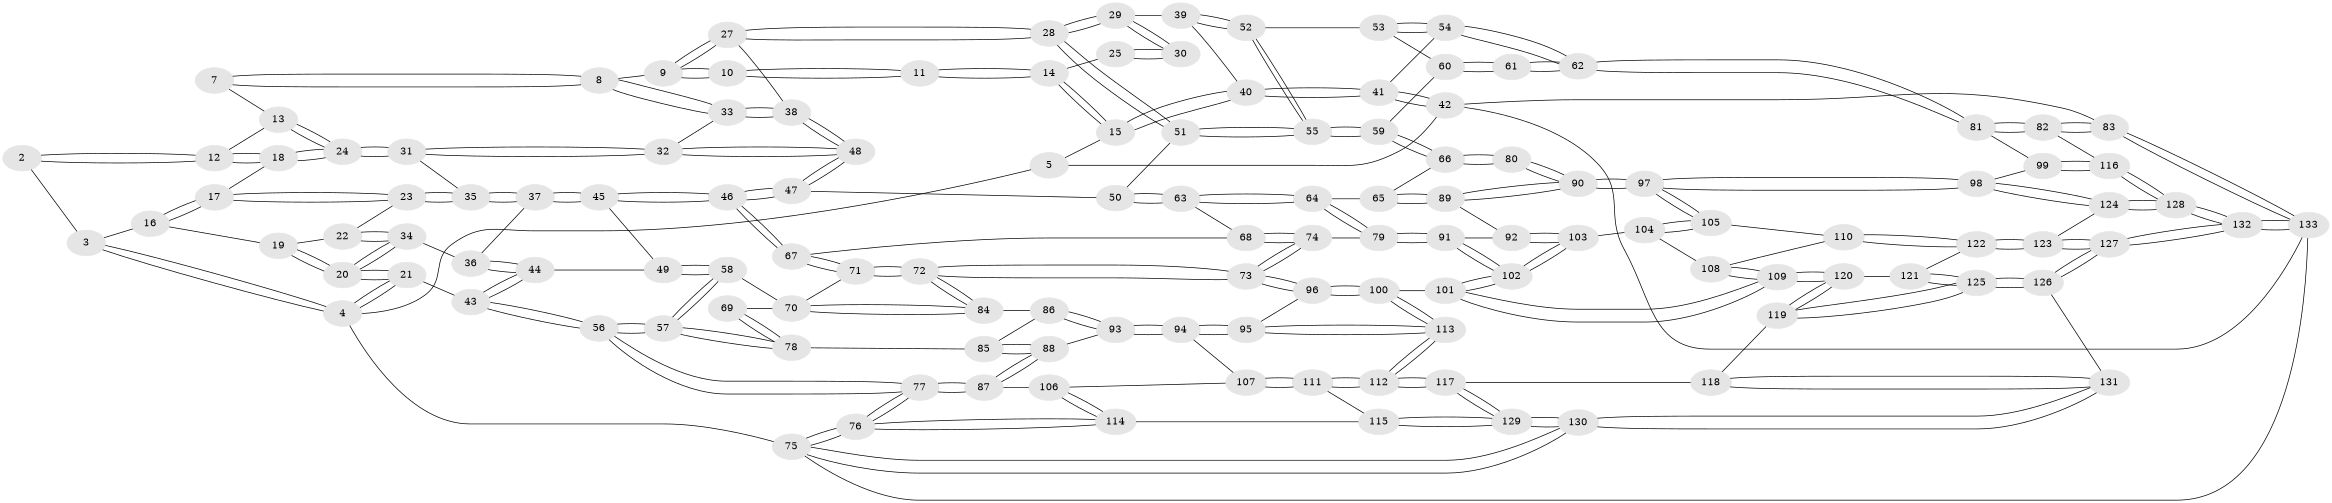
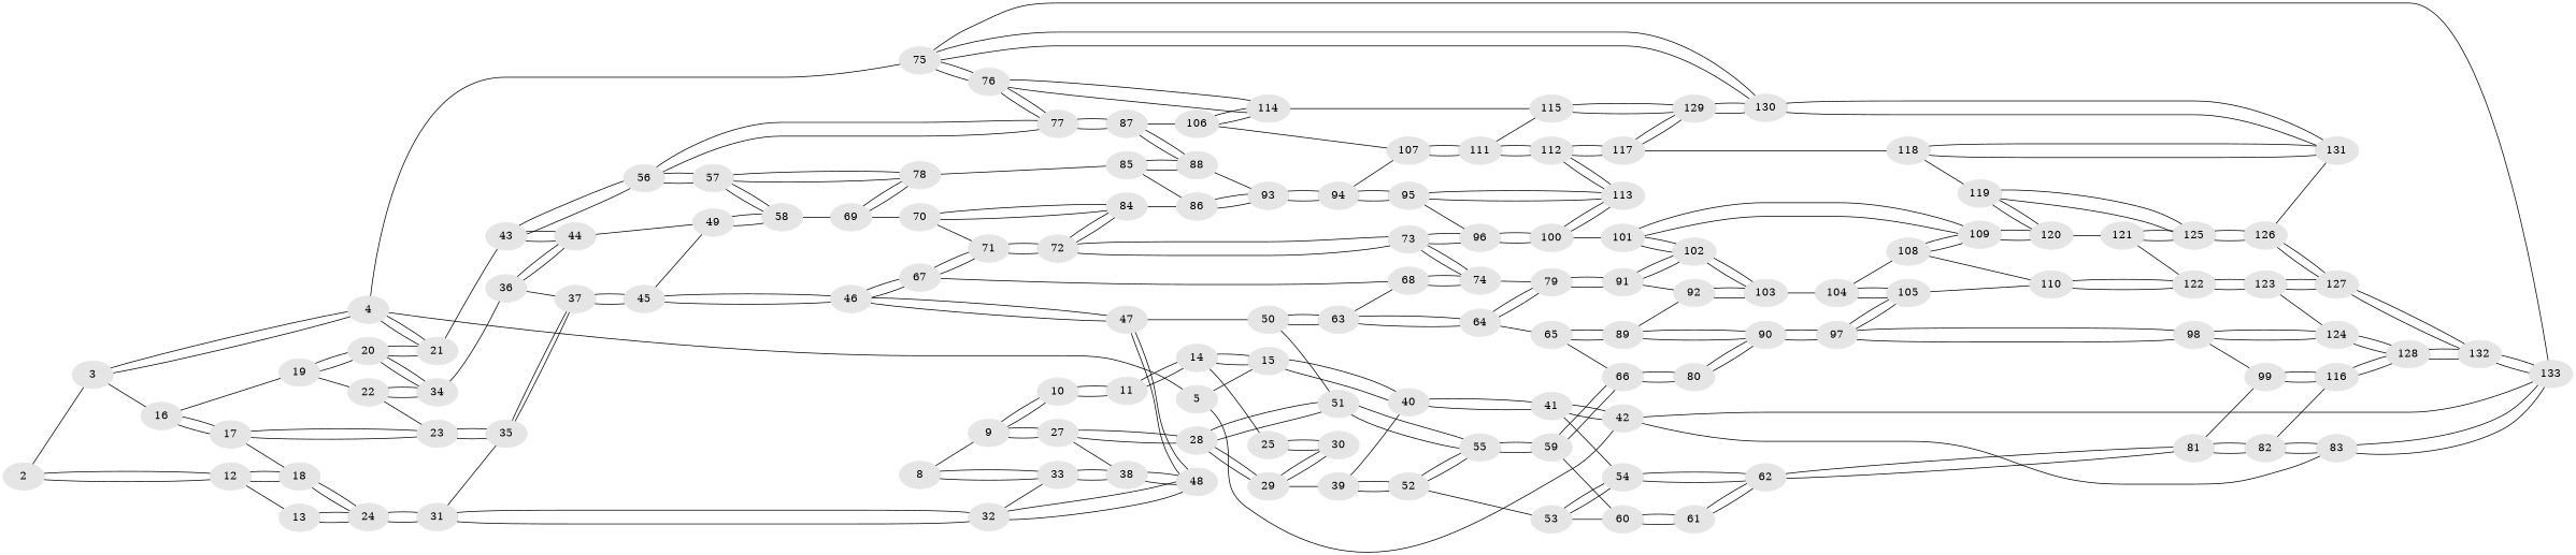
  graph {
    rankdir=LR
    node [color=gray90 style=filled]
    2
    3
    12
-   7
    8
    13
    4
    16
    18
    5
    21
    75
    17
    19
    15
    42
    43
    133
    76
    130
    40
    83
    11
    14
    9
    33
    24
    10
    27
    38
    28
    25
    31
    30
    41
    23
    20
    22
    35
    34
    36
    44
    56
    37
    32
    29
    51
    48
    39
    55
    52
    45
    49
    46
    53
    54
    62
    57
    77
    58
    47
    67
    50
    68
    71
    63
    69
    64
    59
    60
    61
    81
    66
    78
    87
    85
    70
    80
    90
    82
    99
    65
    79
    74
    89
    91
    92
    72
    84
    86
    73
    96
    100
    114
    131
    115
    88
    106
    102
    97
    116
    128
    93
    94
    107
    103
    98
    105
    104
    95
    113
    111
    101
    124
    110
    109
    120
    108
    122
    112
    121
    123
    117
    129
    118
    132
    119
    125
    126
    127
    2 -- 3
    2 -- 12
    2 -- 12
    3 -- 4
    3 -- 4
    3 -- 16
    12 -- 13
    12 -- 18
    12 -- 18
-   7 -- 8
-   7 -- 8
-   7 -- 13
    8 -- 9
    8 -- 33
    8 -- 33
    13 -- 24
    13 -- 24
    4 -- 5
    4 -- 21
    4 -- 21
    4 -- 75
    16 -- 17
    16 -- 17
    16 -- 19
    18 -- 24
    18 -- 24
    5 -- 15
    5 -- 42
    21 -- 43
    75 -- 133
    75 -- 76
    75 -- 76
    75 -- 130
    75 -- 130
    17 -- 18
    17 -- 23
    17 -- 23
    19 -- 20
    19 -- 20
    19 -- 22
    15 -- 40
    15 -- 40
    42 -- 133
    42 -- 83
    43 -- 44
    43 -- 44
    43 -- 56
    43 -- 56
    76 -- 77
    76 -- 77
    76 -- 114
    76 -- 114
    130 -- 131
    130 -- 131
    40 -- 41
    40 -- 41
    83 -- 133
    83 -- 133
    11 -- 14
    11 -- 14
    14 -- 15
    14 -- 15
    14 -- 25
    9 -- 10
    9 -- 10
    9 -- 27
    9 -- 27
    33 -- 38
    33 -- 38
    24 -- 31
    24 -- 31
    10 -- 11
    10 -- 11
    27 -- 38
    27 -- 28
    27 -- 28
    38 -- 48
    38 -- 48
    28 -- 29
    28 -- 29
    28 -- 51
    28 -- 51
    25 -- 30
    25 -- 30
    31 -- 35
    31 -- 32
    31 -- 32
    41 -- 42
    41 -- 42
    41 -- 54
    23 -- 35
    23 -- 35
    20 -- 21
    20 -- 21
    20 -- 34
    20 -- 34
    22 -- 23
    22 -- 34
    22 -- 34
    35 -- 37
    35 -- 37
    34 -- 36
    36 -- 44
    36 -- 44
    36 -- 37
    44 -- 49
    56 -- 57
    56 -- 57
    56 -- 77
    56 -- 77
    37 -- 45
    37 -- 45
    32 -- 33
    32 -- 48
    32 -- 48
    29 -- 30
    29 -- 30
    29 -- 39
    51 -- 55
    51 -- 55
    39 -- 40
    39 -- 52
    39 -- 52
    55 -- 59
    55 -- 59
    52 -- 55
    52 -- 55
    52 -- 53
    45 -- 49
    45 -- 46
    45 -- 46
    49 -- 58
    49 -- 58
    46 -- 47
    46 -- 47
    46 -- 67
    46 -- 67
    53 -- 54
    53 -- 54
    53 -- 60
    54 -- 62
    54 -- 62
    62 -- 81
    62 -- 81
    57 -- 58
    57 -- 58
    57 -- 78
    57 -- 78
    77 -- 87
    77 -- 87
-   58 -- 70
+   58 -- 69
    47 -- 48
    47 -- 48
    47 -- 50
    67 -- 68
    67 -- 71
    67 -- 71
    50 -- 51
    50 -- 63
    50 -- 63
    68 -- 74
    68 -- 74
    71 -- 72
    71 -- 72
    63 -- 68
    63 -- 64
    63 -- 64
    69 -- 78
    69 -- 78
    69 -- 70
    64 -- 65
    64 -- 79
    64 -- 79
    59 -- 60
    59 -- 66
    59 -- 66
    60 -- 61
    60 -- 61
    61 -- 62
    61 -- 62
    81 -- 82
    81 -- 82
    81 -- 99
    66 -- 80
    66 -- 80
    78 -- 85
    87 -- 88
    87 -- 88
    87 -- 106
    85 -- 86
    85 -- 88
    85 -- 88
    70 -- 71
    70 -- 84
    70 -- 84
    80 -- 90
    80 -- 90
    90 -- 97
    90 -- 97
    82 -- 83
    82 -- 83
    82 -- 116
    99 -- 116
    99 -- 116
    65 -- 66
    65 -- 89
    65 -- 89
    79 -- 91
    79 -- 91
    74 -- 79
    89 -- 90
    89 -- 90
    89 -- 92
    91 -- 92
    91 -- 102
    91 -- 102
    92 -- 103
    92 -- 103
    72 -- 84
    72 -- 84
    72 -- 73
    72 -- 73
    84 -- 86
    86 -- 93
    86 -- 93
    73 -- 74
    73 -- 74
    73 -- 96
    73 -- 96
    96 -- 100
    96 -- 100
    100 -- 113
    100 -- 113
    100 -- 101
    114 -- 115
    115 -- 129
    115 -- 129
    88 -- 93
    106 -- 114
    106 -- 114
    106 -- 107
    102 -- 103
    102 -- 103
    97 -- 98
    97 -- 98
    97 -- 105
    97 -- 105
    116 -- 128
    116 -- 128
    128 -- 132
    128 -- 132
    93 -- 94
    93 -- 94
    94 -- 107
    94 -- 95
    94 -- 95
    107 -- 111
    107 -- 111
    103 -- 104
    98 -- 99
    98 -- 124
    98 -- 124
    105 -- 110
    104 -- 105
    104 -- 105
    104 -- 108
    95 -- 96
    95 -- 113
    95 -- 113
    111 -- 115
    111 -- 112
    111 -- 112
    101 -- 102
    101 -- 102
    101 -- 109
    101 -- 109
    124 -- 128
    124 -- 128
    110 -- 122
    110 -- 122
    109 -- 120
    109 -- 120
    120 -- 121
    108 -- 110
    108 -- 109
    108 -- 109
    122 -- 123
    122 -- 123
    112 -- 113
    112 -- 113
    112 -- 117
    112 -- 117
    121 -- 122
    121 -- 125
    121 -- 125
    123 -- 124
    123 -- 127
    123 -- 127
    117 -- 129
    117 -- 129
    117 -- 118
    129 -- 130
    129 -- 130
    118 -- 131
    118 -- 131
    118 -- 119
    132 -- 133
    132 -- 133
    119 -- 120
    119 -- 120
    119 -- 125
    119 -- 125
    125 -- 126
    125 -- 126
    126 -- 131
    126 -- 127
    126 -- 127
    127 -- 132
    127 -- 132
  }
